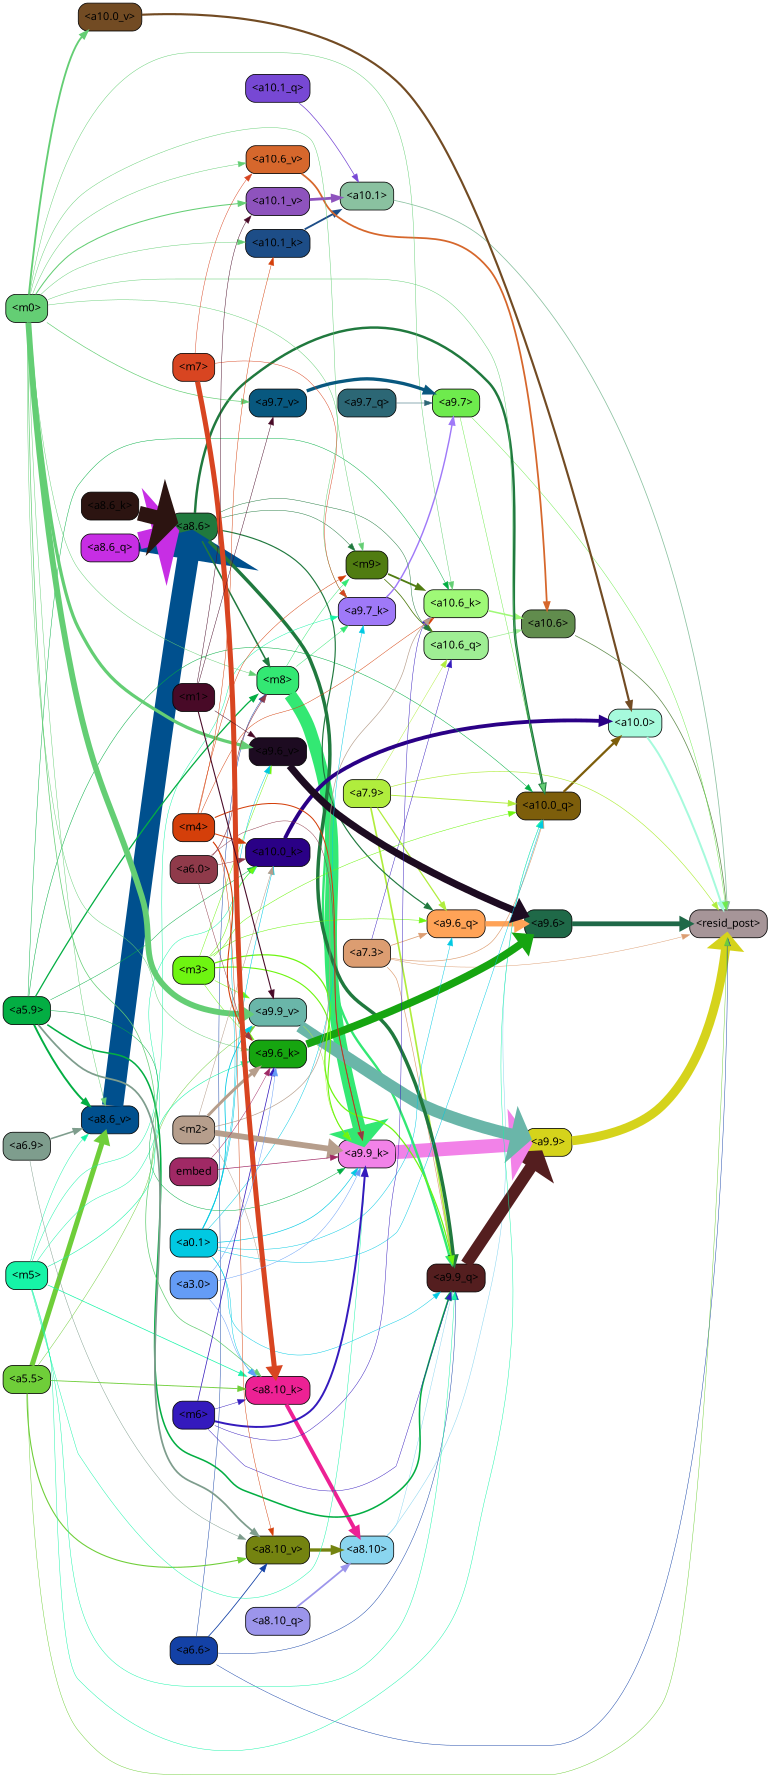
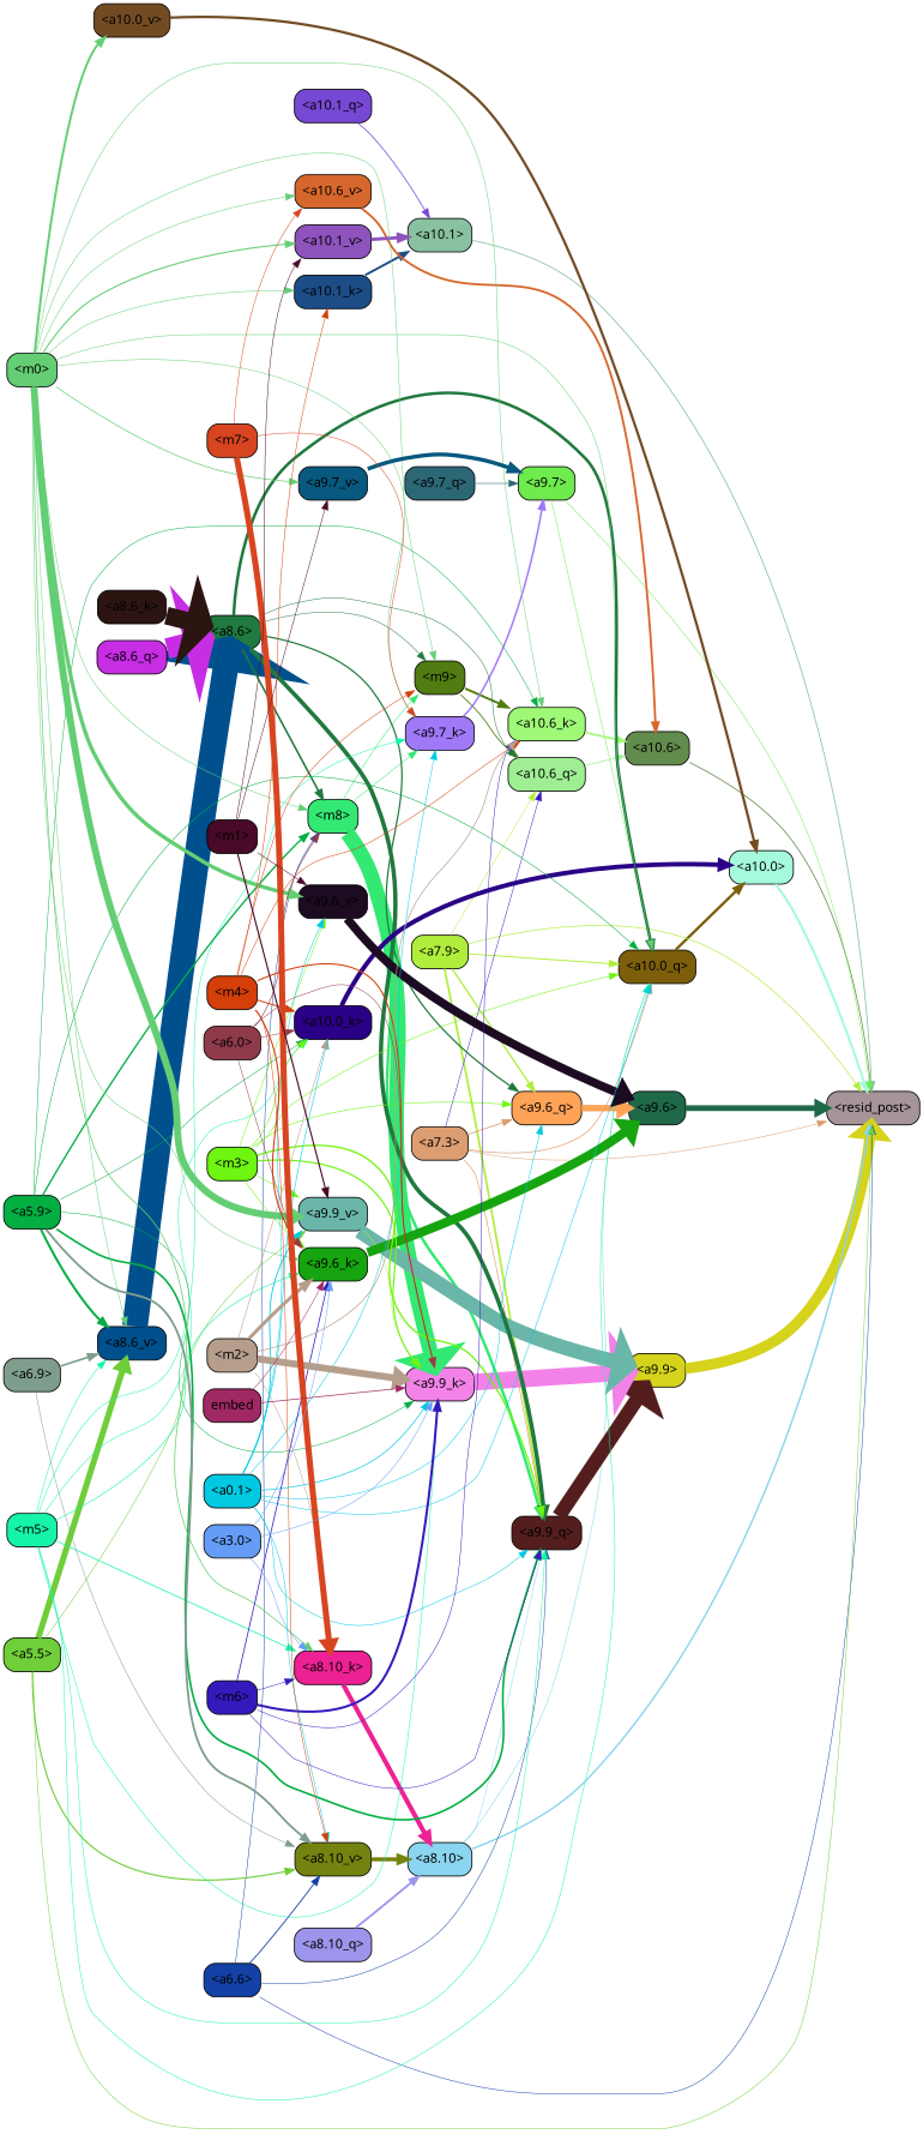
  strict digraph {
    fontname="Noto Sans"
    rankdir=LR
    splines=true
    node [color=black fontname="Noto Sans" shape=box style="filled, rounded"]
    edge [color="#64ce74" fontname="Noto Sans" penwidth=0.6]
    "<a10.6>" [fillcolor="#618c4d"]
    "<resid_post>" [fillcolor="#a69598"]
    "<a10.1>" [fillcolor="#8ac1a0"]
    "<a10.0>" [fillcolor="#a6fadc"]
    "<a9.9>" [fillcolor="#d5d31b"]
    "<a9.7>" [fillcolor="#6eeb4d"]
    "<a10.0_q>" [fillcolor="#7d5e0b"]
    "<a9.6>" [fillcolor="#1f6948"]
    "<a8.10>" [fillcolor="#8ad5ef"]
    "<a9.9_q>" [fillcolor="#541e1f"]
    "<a7.9>" [fillcolor="#b0ed3d"]
    "<a10.6_q>" [fillcolor="#9fee94"]
    "<a9.6_q>" [fillcolor="#ffa357"]
    "<a9.9_k>" [fillcolor="#f282e8"]
    "<a7.3>" [fillcolor="#dc9d71"]
    "<a6.6>" [fillcolor="#1341a6"]
    "<m8>" [fillcolor="#33e873"]
    "<a8.10_v>" [fillcolor="#748310"]
    "<m9>" [fillcolor="#507c11"]
    "<a9.7_k>" [fillcolor="#9f79f8"]
    "<a10.6_k>" [fillcolor="#9ff977"]
    "<a5.5>" [fillcolor="#6fce39"]
    "<a9.9_v>" [fillcolor="#6ab6a9"]
    "<a8.10_k>" [fillcolor="#ed2194"]
    "<a8.6_v>" [fillcolor="#00508e"]
    "<a8.6>" [fillcolor="#20793e"]
    "<a10.1_q>" [fillcolor="#7748d4"]
    "<a10.1_k>" [fillcolor="#1d4d87"]
    "<a10.0_k>" [fillcolor="#2a0086"]
    "<a10.6_v>" [fillcolor="#d6672c"]
    "<a10.1_v>" [fillcolor="#8e53bd"]
    "<a10.0_v>" [fillcolor="#724b23"]
    "<m5>" [fillcolor="#16f4a7"]
    "<a9.6_k>" [fillcolor="#16a510"]
    "<a5.9>" [fillcolor="#03ae43"]
    "<m3>" [fillcolor="#6ef511"]
    "<a9.6_v>" [fillcolor="#1d0b21"]
    "<m0>" [fillcolor="#64ce74"]
    "<a9.7_v>" [fillcolor="#08587f"]
    "<a0.1>" [fillcolor="#01c9e2"]
    "<m6>" [fillcolor="#341abd"]
    "<m4>" [fillcolor="#d43f0a"]
    "<m2>" [fillcolor="#b69e8c"]
    "<a6.0>" [fillcolor="#8f3a4a"]
    "<m7>" [fillcolor="#d84521"]
    "<m1>" [fillcolor="#480a27"]
    "<a9.7_q>" [fillcolor="#2c6775"]
    "<a3.0>" [fillcolor="#649cf6"]
    embed [fillcolor="#a02965"]
    "<a8.10_q>" [fillcolor="#9c95eb"]
    "<a8.6_q>" [fillcolor="#c72ee4"]
    "<a8.6_k>" [fillcolor="#2c1411"]
    "<a6.9>" [fillcolor="#7e9d8d"]
    "<a10.6>" -> "<resid_post>" [color="#618c4d" penwidth=0.9498605728149414]
    "<a10.1>" -> "<resid_post>" [color="#8ac1a0" penwidth=1.0084514617919922]
    "<a10.0>" -> "<resid_post>" [color="#a6fadc" penwidth=2.5814952850341797]
    "<a9.9>" -> "<resid_post>" [color="#d5d31b" penwidth=11.610888481140137]
    "<a9.7>" -> "<resid_post>" [color="#6eeb4d"]
    "<a9.7>" -> "<a10.0_q>" [color="#6eeb4d"]
    "<a10.0_q>" -> "<a10.0>" [color="#7d5e0b" penwidth=2.905670166015625]
    "<a9.6>" -> "<resid_post>" [color="#1f6948" penwidth=6.121421813964844]
+   "<a8.10>" -> "<resid_post>" [color="#8ad5ef" penwidth=1.7841739654541016]
    "<a8.10>" -> "<a10.0_q>" [color="#8ad5ef" penwidth=0.6612663269042969]
    "<a8.10>" -> "<a9.9_q>" [color="#8ad5ef"]
    "<a9.9_q>" -> "<a9.9>" [color="#541e1f" penwidth=15.310546875]
    "<a7.9>" -> "<resid_post>" [color="#b0ed3d" penwidth=0.8109169006347656]
    "<a7.9>" -> "<a10.0_q>" [color="#b0ed3d" penwidth=1.19378662109375]
    "<a7.9>" -> "<a9.9_q>" [color="#b0ed3d" penwidth=2.1764984130859375]
    "<a7.9>" -> "<a10.6_q>" [color="#b0ed3d"]
    "<a7.9>" -> "<a9.6_q>" [color="#b0ed3d" penwidth=1.6184196472167969]
    "<a10.6_q>" -> "<a10.6>" [color="#9fee94" penwidth=0.9244728088378906]
    "<a9.6_q>" -> "<a9.6>" [color="#ffa357" penwidth=6.823722839355469]
    "<a9.9_k>" -> "<a9.9>" [color="#f282e8" penwidth=17.953022003173828]
    "<a7.3>" -> "<resid_post>" [color="#dc9d71"]
    "<a7.3>" -> "<a10.0_q>" [color="#dc9d71" penwidth=0.8208656311035156]
    "<a7.3>" -> "<a9.9_q>" [color="#dc9d71" penwidth=0.8119163513183594]
    "<a7.3>" -> "<a10.6_q>" [color="#341abd"]
    "<a7.3>" -> "<a9.6_q>" [color="#dc9d71" penwidth=0.9649925231933594]
    "<a6.6>" -> "<resid_post>" [color="#1341a6"]
    "<a6.6>" -> "<a9.9_q>" [color="#1341a6"]
    "<a6.6>" -> "<m8>" [color="#1341a6"]
    "<a6.6>" -> "<a8.10_v>" [color="#1341a6" penwidth=1.0661506652832031]
    "<m8>" -> "<a9.9_q>" [color="#33e873" penwidth=3.073810577392578]
    "<m8>" -> "<a9.9_k>" [color="#33e873" penwidth=16.255420684814453]
    "<m8>" -> "<m9>" [color="#33e873"]
    "<m8>" -> "<a9.7_k>" [color="#33e873"]
    "<a8.10_v>" -> "<a8.10>" [color="#748310" penwidth=4.248416900634766]
    "<m9>" -> "<a10.6_q>" [color="#507c11" penwidth=1.0384025573730469]
    "<m9>" -> "<a10.6_k>" [color="#507c11" penwidth=2.371124267578125]
    "<a9.7_k>" -> "<a9.7>" [color="#9f79f8" penwidth=1.85101318359375]
    "<a10.6_k>" -> "<a10.6>" [color="#9ff977" penwidth=2.0319366455078125]
    "<a5.5>" -> "<resid_post>" [color="#6fce39"]
    "<a5.5>" -> "<a8.10_v>" [color="#6fce39" penwidth=1.4206085205078125]
    "<a5.5>" -> "<a9.9_v>" [color="#6fce39"]
-   "<a5.5>" -> "<a8.10_k>" [color="#6fce39" penwidth=1.1390800476074219]
    "<a5.5>" -> "<a8.6_v>" [color="#6fce39" penwidth=6.534294128417969]
    "<a9.9_v>" -> "<a9.9>" [color="#6ab6a9" penwidth=15.728643417358398]
    "<a9.9_v>" -> "<a9.9_k>" [color="#b0ed3d"]
    "<a8.10_k>" -> "<a8.10>" [color="#ed2194" penwidth=5.009056091308594]
    "<a8.6_v>" -> "<a8.6>" [color="#00508e" penwidth=27.461654663085938]
    "<a8.6>" -> "<a10.0_q>" [color="#20793e" penwidth=3.1841888427734375]
    "<a8.6>" -> "<a9.9_q>" [color="#20793e" penwidth=4.482503890991211]
    "<a8.6>" -> "<a10.6_q>" [color="#20793e"]
    "<a8.6>" -> "<a9.6_q>" [color="#20793e" penwidth=1.515838623046875]
    "<a8.6>" -> "<m8>" [color="#20793e" penwidth=1.972564697265625]
    "<a8.6>" -> "<m9>" [color="#20793e"]
    "<a10.1_q>" -> "<a10.1>" [color="#7748d4" penwidth=0.9268798828125]
    "<a10.1_k>" -> "<a10.1>" [color="#1d4d87" penwidth=2.4037628173828125]
    "<a10.0_k>" -> "<a10.0>" [color="#2a0086" penwidth=4.9319305419921875]
    "<a10.6_v>" -> "<a10.6>" [color="#d6672c" penwidth=2.290935516357422]
    "<a10.1_v>" -> "<a10.1>" [color="#8e53bd" penwidth=3.6398468017578125]
    "<a10.0_v>" -> "<a10.0>" [color="#724b23" penwidth=2.7666168212890625]
    "<m5>" -> "<a10.0_q>" [color="#16f4a7"]
    "<m5>" -> "<a9.9_q>" [color="#16f4a7"]
    "<m5>" -> "<a9.9_k>" [color="#16f4a7"]
    "<m5>" -> "<a9.7_k>" [color="#16f4a7"]
    "<m5>" -> "<a8.10_k>" [color="#16f4a7" penwidth=0.9238471984863281]
    "<m5>" -> "<a8.6_v>" [color="#16f4a7"]
    "<m5>" -> "<a10.0_k>" [color="#16f4a7"]
    "<m5>" -> "<a9.6_k>" [color="#16f4a7" penwidth=0.7197036743164062]
    "<a9.6_k>" -> "<a9.6>" [color="#16a510" penwidth=9.787818908691406]
    "<a5.9>" -> "<a10.0_q>" [color="#03ae43" penwidth=0.6463394165039062]
    "<a5.9>" -> "<a9.9_q>" [color="#03ae43" penwidth=2.019031524658203]
    "<a5.9>" -> "<a9.9_k>" [color="#03ae43"]
    "<a5.9>" -> "<m8>" [color="#03ae43" penwidth=1.6550712585449219]
    "<a5.9>" -> "<a8.10_v>" [color="#7e9d8d" penwidth=2.2765426635742188]
    "<a5.9>" -> "<a10.6_k>" [color="#03ae43"]
    "<a5.9>" -> "<a8.6_v>" [color="#03ae43" penwidth=2.4934005737304688]
    "<a5.9>" -> "<a10.0_k>" [color="#03ae43"]
    "<m3>" -> "<a10.0_q>" [color="#6ef511" penwidth=0.6597442626953125]
    "<m3>" -> "<a9.9_q>" [color="#6ef511" penwidth=1.6276321411132812]
    "<m3>" -> "<a9.6_q>" [color="#6ef511" penwidth=0.6724472045898438]
    "<m3>" -> "<a9.9_k>" [color="#6ef511" penwidth=1.4574642181396484]
    "<m3>" -> "<a9.9_v>" [color="#6ef511" penwidth=0.6589469909667969]
    "<m3>" -> "<a10.0_k>" [color="#6ef511" penwidth=0.6506614685058594]
    "<m3>" -> "<a9.6_k>" [color="#6ef511"]
    "<m3>" -> "<a9.6_v>" [color="#6ef511"]
    "<a9.6_v>" -> "<a9.6>" [color="#1d0b21" penwidth=9.212547302246094]
    "<m0>" -> "<a10.0_q>"
    "<m0>" -> "<m8>"
    "<m0>" -> "<m9>"
    "<m0>" -> "<a9.7_k>"
    "<m0>" -> "<a10.6_k>"
    "<m0>" -> "<a9.9_v>" [penwidth=7.537467956542969]
    "<m0>" -> "<a8.10_k>" [penwidth=0.9220962524414062]
    "<m0>" -> "<a8.6_v>"
    "<m0>" -> "<a10.1_k>"
    "<m0>" -> "<a10.6_v>"
    "<m0>" -> "<a10.1_v>" [penwidth=1.3360328674316406]
    "<m0>" -> "<a10.0_v>" [penwidth=2.4083595275878906]
    "<m0>" -> "<a9.6_k>"
    "<m0>" -> "<a9.6_v>" [penwidth=4.1688385009765625]
    "<m0>" -> "<a9.7_v>" [penwidth=0.8575286865234375]
    "<a9.7_v>" -> "<a9.7>" [color="#08587f" penwidth=4.305488586425781]
    "<a0.1>" -> "<a10.0_q>" [color="#01c9e2"]
    "<a0.1>" -> "<a9.9_q>" [color="#01c9e2"]
    "<a0.1>" -> "<a9.6_q>" [color="#01c9e2"]
    "<a0.1>" -> "<a9.9_k>" [color="#01c9e2" penwidth=0.81341552734375]
-   "<a0.1>" -> "<a8.10_k>" [color="#01c9e2"]
+   "<a0.1>" -> "<a8.10_v>" [color="#01c9e2"]
    "<a0.1>" -> "<a9.7_k>" [color="#01c9e2"]
    "<a0.1>" -> "<a9.9_v>" [color="#01c9e2" penwidth=1.062591552734375]
    "<a0.1>" -> "<a10.0_k>" [color="#01c9e2" penwidth=0.6768684387207031]
    "<a0.1>" -> "<a9.6_v>" [color="#01c9e2"]
    "<m6>" -> "<a9.9_q>" [color="#341abd"]
    "<m6>" -> "<a9.9_k>" [color="#341abd" penwidth=2.533975601196289]
    "<m6>" -> "<a10.6_k>" [color="#341abd"]
    "<m6>" -> "<a8.10_k>" [color="#341abd"]
    "<m6>" -> "<a9.6_k>" [color="#341abd" penwidth=0.9471282958984375]
    "<m4>" -> "<a9.9_k>" [color="#d43f0a" penwidth=1.3186264038085938]
    "<m4>" -> "<a8.10_v>" [color="#d43f0a"]
    "<m4>" -> "<m9>" [color="#d43f0a"]
    "<m4>" -> "<a10.6_k>" [color="#d43f0a"]
    "<m4>" -> "<a10.1_k>" [color="#d43f0a"]
    "<m4>" -> "<a10.0_k>" [color="#d43f0a" penwidth=1.230804443359375]
    "<m4>" -> "<a9.6_k>" [color="#d43f0a" penwidth=1.3722038269042969]
    "<m2>" -> "<a9.9_k>" [color="#b69e8c" penwidth=7.476325988769531]
    "<m2>" -> "<a10.6_k>" [color="#b69e8c" penwidth=0.8380241394042969]
    "<m2>" -> "<a8.10_k>" [color="#b69e8c"]
    "<m2>" -> "<a10.0_k>" [color="#b69e8c" penwidth=0.6622200012207031]
    "<m2>" -> "<a9.6_k>" [color="#b69e8c" penwidth=3.761505126953125]
    "<a6.0>" -> "<a9.9_k>" [color="#8f3a4a"]
    "<a6.0>" -> "<m8>" [color="#8f3a4a" penwidth=0.7418403625488281]
    "<a6.0>" -> "<a10.0_k>" [color="#8f3a4a"]
    "<a6.0>" -> "<a9.6_k>" [color="#8f3a4a"]
    "<m7>" -> "<a9.7_k>" [color="#d84521"]
    "<m7>" -> "<a8.10_k>" [color="#d84521" penwidth=6.505390167236328]
    "<m7>" -> "<a10.6_v>" [color="#d84521"]
    "<m1>" -> "<a9.9_v>" [color="#480a27" penwidth=1.4082679748535156]
    "<m1>" -> "<a10.1_v>" [color="#480a27"]
    "<m1>" -> "<a9.6_v>" [color="#480a27"]
    "<m1>" -> "<a9.7_v>" [color="#480a27"]
    "<a9.7_q>" -> "<a9.7>" [color="#2c6775"]
    "<a3.0>" -> "<a9.9_k>" [color="#649cf6"]
    "<a3.0>" -> "<a8.10_k>" [color="#649cf6"]
    "<a3.0>" -> "<a9.6_k>" [color="#649cf6"]
    embed -> "<a9.9_k>" [color="#a02965" penwidth=0.8602714538574219]
    embed -> "<a9.6_k>" [color="#a02965"]
    "<a8.10_q>" -> "<a8.10>" [color="#9c95eb" penwidth=2.2933731079101562]
    "<a8.6_q>" -> "<a8.6>" [color="#c72ee4" penwidth=22.21251106262207]
    "<a8.6_k>" -> "<a8.6>" [color="#2c1411" penwidth=19.114789962768555]
    "<a6.9>" -> "<a8.10_v>" [color="#7e9d8d"]
    "<a6.9>" -> "<a8.6_v>" [color="#7e9d8d" penwidth=2.0546798706054688]
  }
